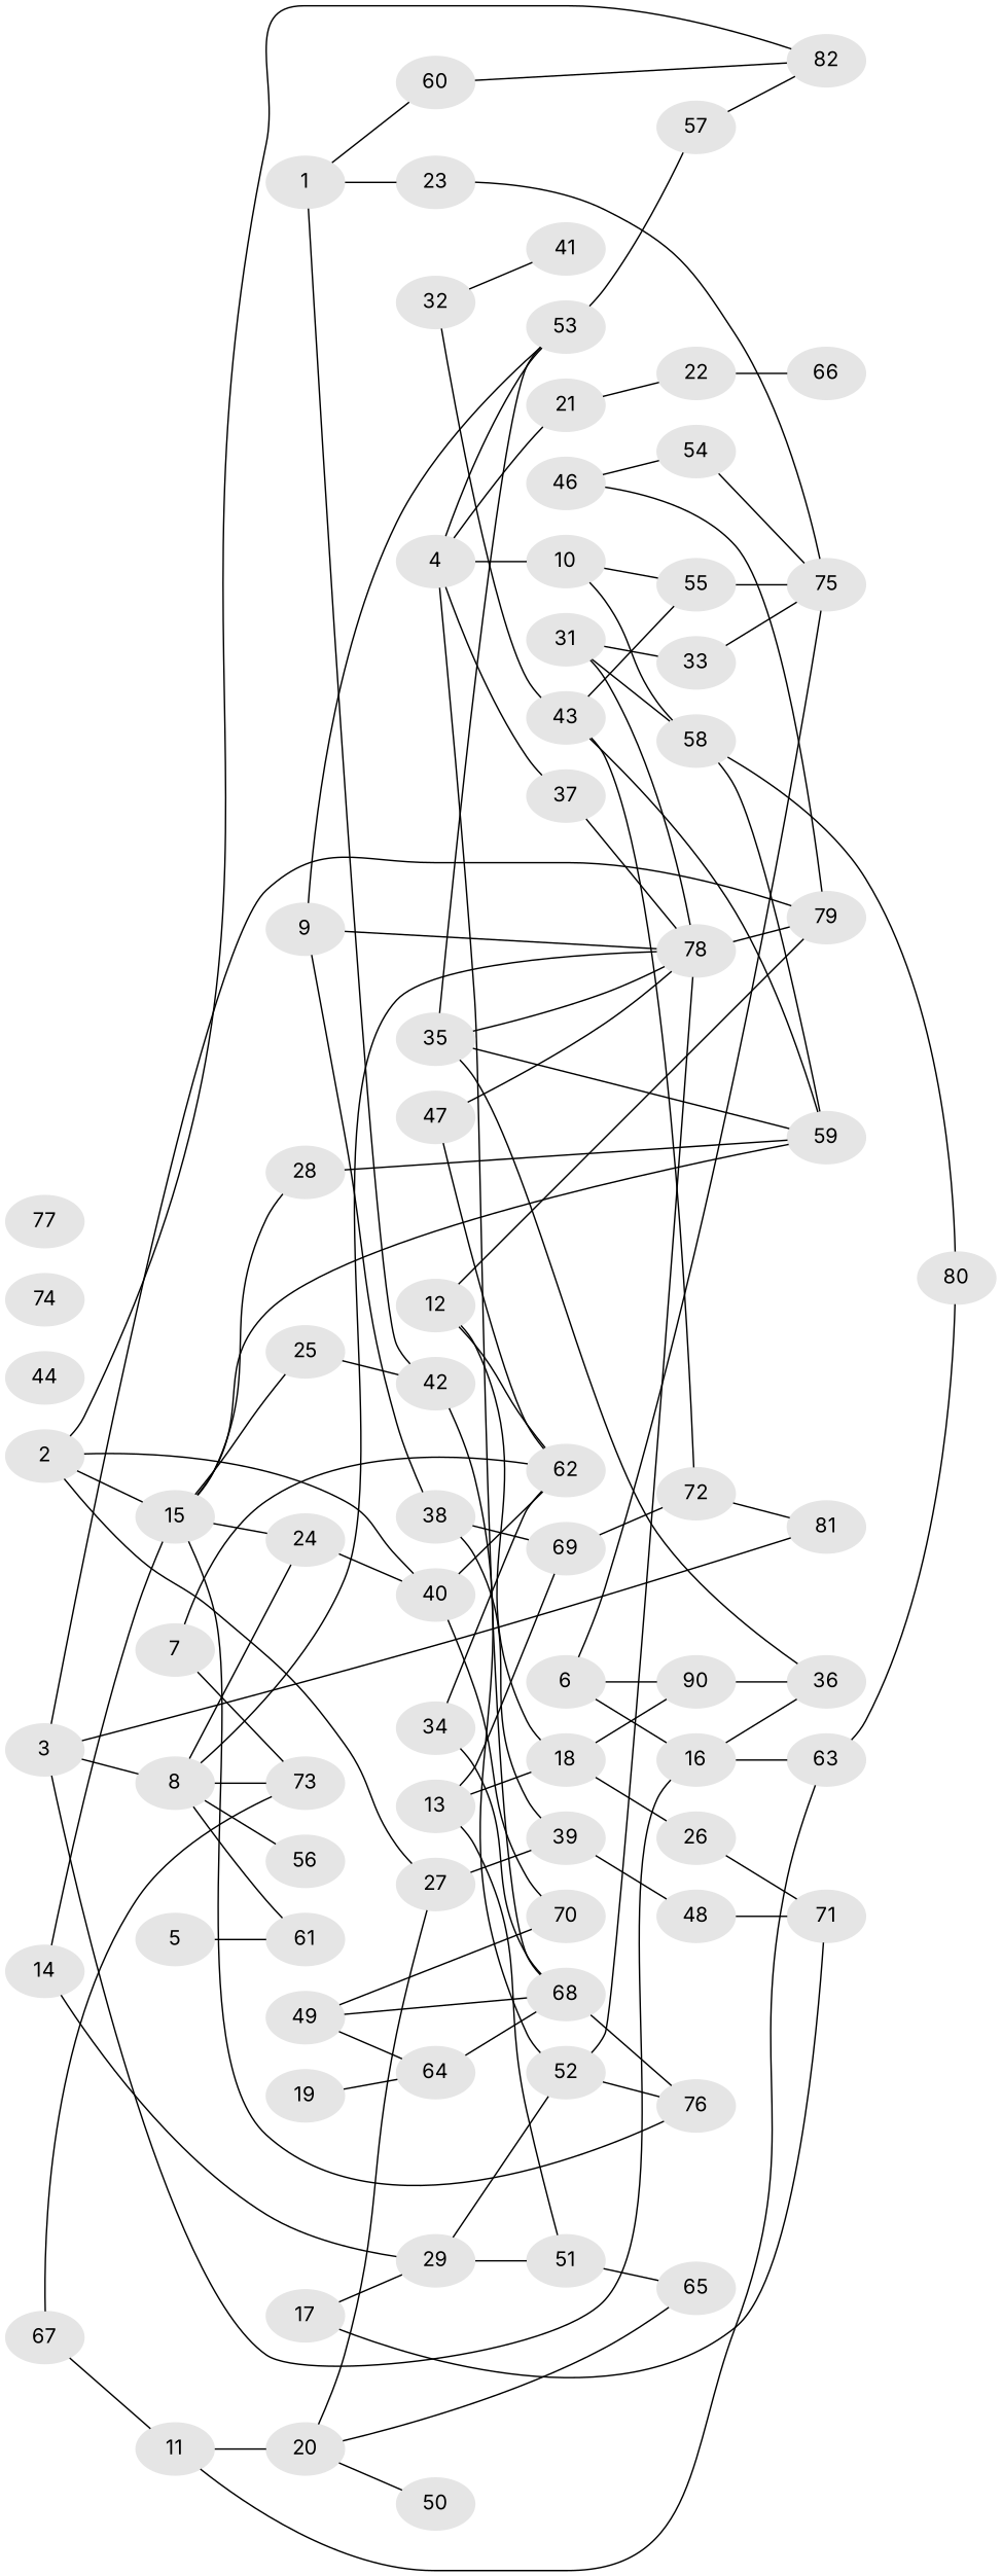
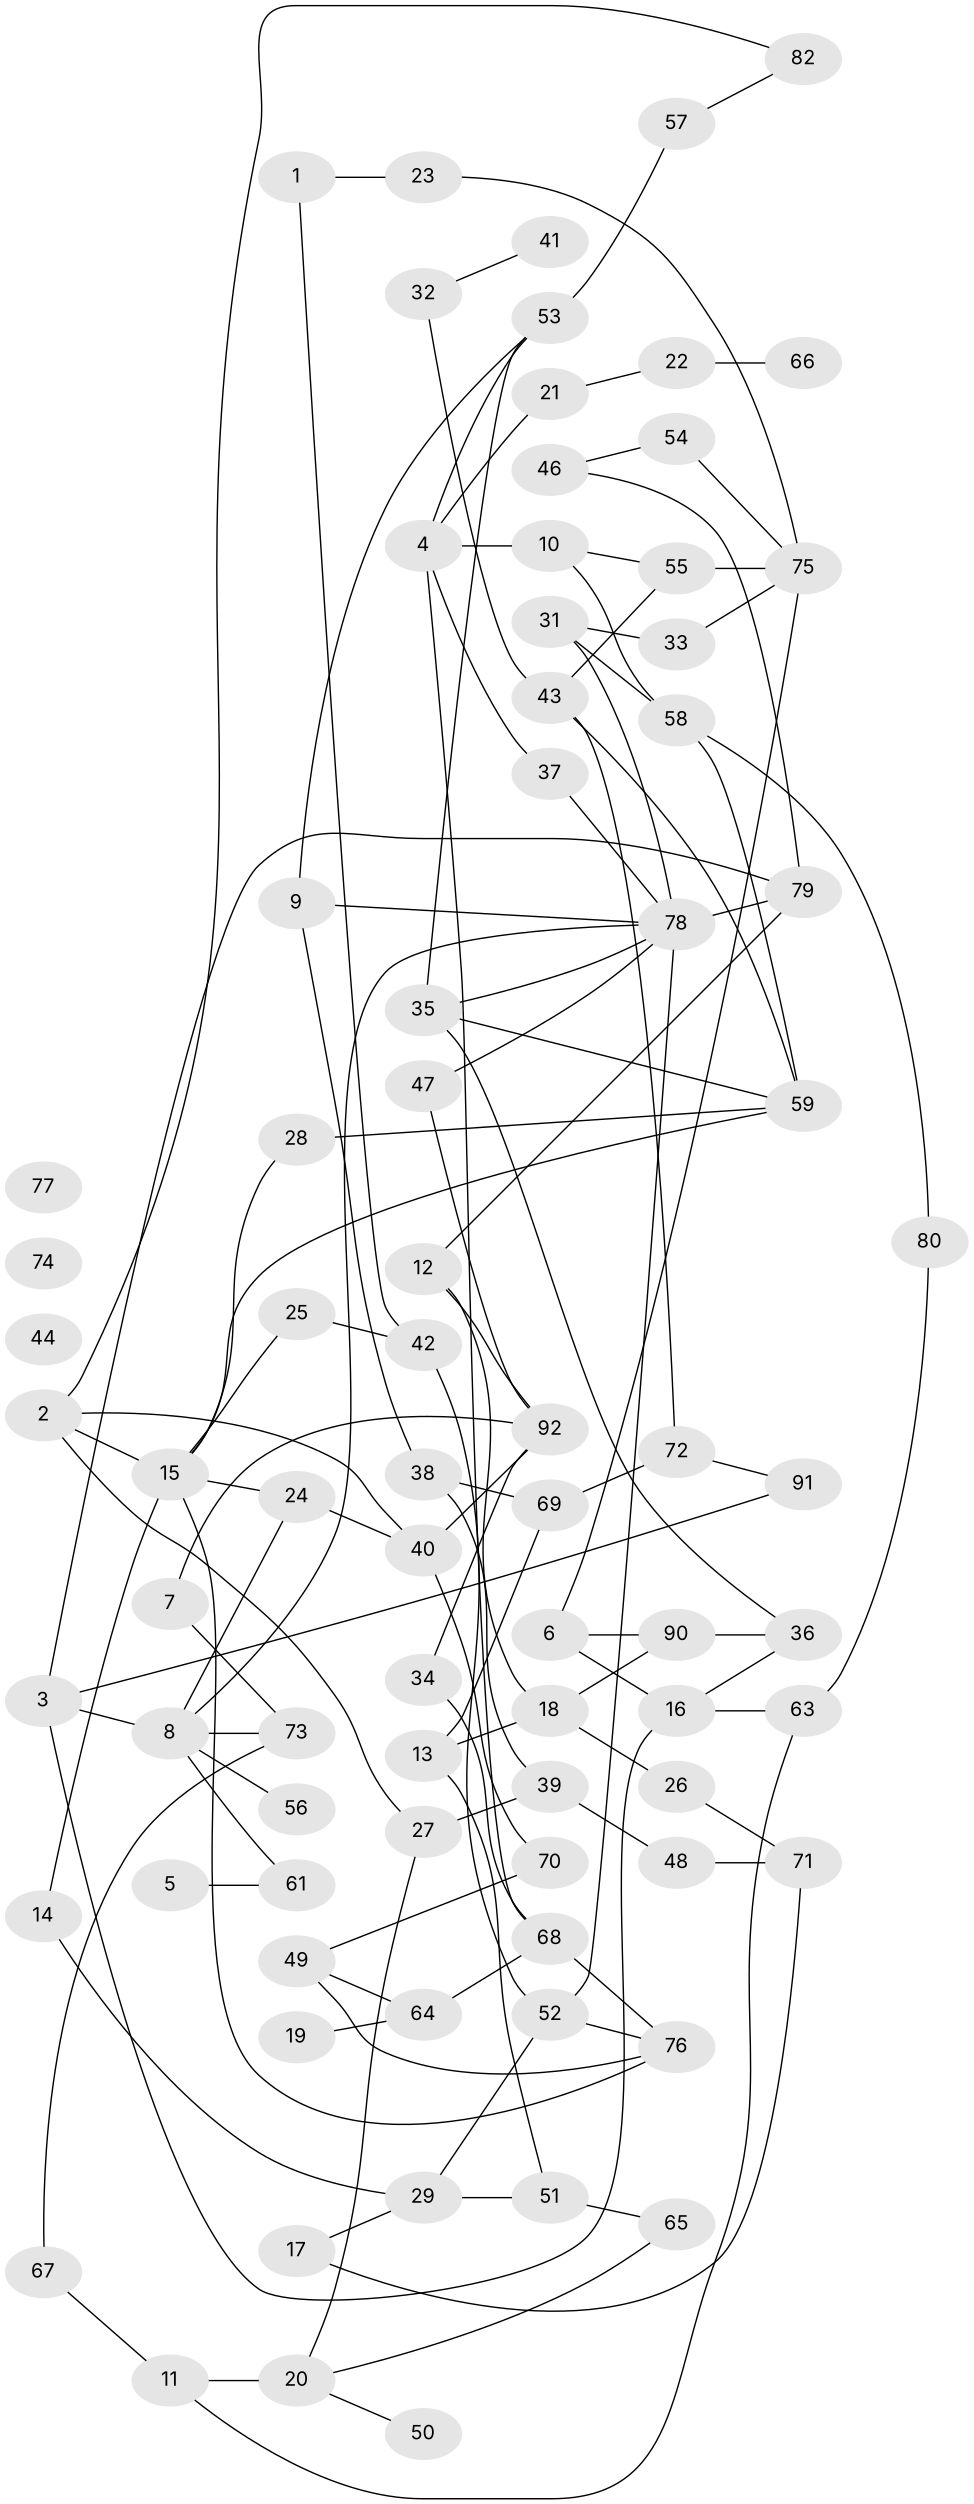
  graph {
    fontname=Inter
    rankdir=LR
    node [color=gray90 fontname=Inter style=filled]
    edge [fontname=Inter]
    1
    23
    42
-   60
    75
    52
    82
    2
    15
    27
    40
    24
    25
    28
    59
    76
    39
-   62
+   62 [label=92]
    70
    3
    8
    16
    79
-   81
+   81 [label=91]
    61
    73
    56
    78
    63
    36
    4
    10
    21
    37
    53
    68
    55
    58
    22
    57
    5
    6
    n43 [label=90]
    7
    11
    20
    9
    38
    69
    80
    50
    65
    12
    18
    26
    13
    51
    72
    14
    29
    17
    71
    19
    64
    66
    48
    31
    33
    32
    41
    43
    34
    35
    44
    46
    54
    47
    49
    67
    74
    77
    1 -- 23
    1 -- 42
-   1 -- 60
    23 -- 75
    42 -- 52
-   60 -- 82
    52 -- 76
    52 -- 78
    2 -- 82
    2 -- 15
    2 -- 27
    2 -- 40
    15 -- 24
    15 -- 25
    15 -- 28
    15 -- 59
    15 -- 76
    27 -- 39
    40 -- 62
    40 -- 70
    24 -- 40
    25 -- 42
    28 -- 59
    39 -- 48
    3 -- 8
    3 -- 16
    3 -- 79
    3 -- 81
    8 -- 24
    8 -- 61
    8 -- 73
    8 -- 56
    8 -- 78
    16 -- 63
    16 -- 36
    78 -- 79
    63 -- 80
    4 -- 10
    4 -- 21
    4 -- 37
    4 -- 53
    4 -- 68
    10 -- 55
    10 -- 58
    21 -- 22
    37 -- 78
    53 -- 57
    68 -- 76
    55 -- 75
    58 -- 59
    58 -- 80
    22 -- 66
    57 -- 82
    5 -- 61
    6 -- 75
    6 -- 16
    6 -- n43
    n43 -- 36
    7 -- 62
    7 -- 73
    11 -- 63
    11 -- 20
    20 -- 27
    20 -- 50
    20 -- 65
    9 -- 78
    9 -- 53
    9 -- 38
    38 -- 39
    38 -- 69
    69 -- 72
    12 -- 62
    12 -- 79
    12 -- 18
    18 -- n43
    18 -- 26
    26 -- 71
    13 -- 69
    13 -- 18
    13 -- 51
    51 -- 65
    72 -- 81
    14 -- 15
    14 -- 29
    29 -- 52
    29 -- 51
    17 -- 29
    17 -- 71
    19 -- 64
    64 -- 68
    48 -- 71
    31 -- 78
    31 -- 58
    31 -- 33
    33 -- 75
    32 -- 41
    32 -- 43
    43 -- 59
    43 -- 55
    43 -- 72
    34 -- 62
    34 -- 68
    35 -- 59
    35 -- 78
    35 -- 36
    35 -- 53
    46 -- 79
    46 -- 54
    54 -- 75
    47 -- 62
    47 -- 78
-   49 -- 68
+   49 -- 76
    49 -- 70
    49 -- 64
    67 -- 73
    67 -- 11
  }
